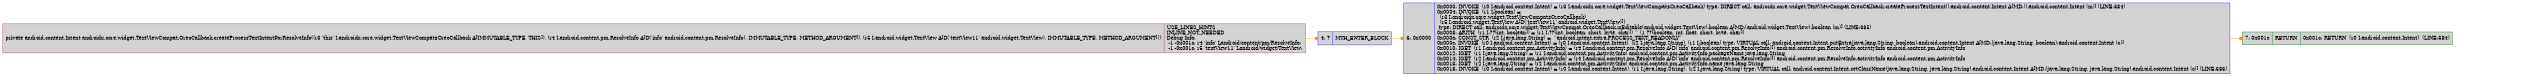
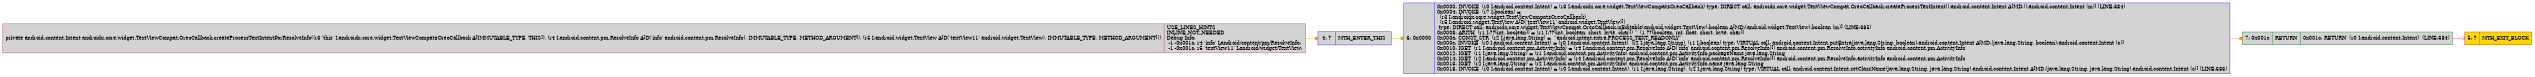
  digraph {
    rankdir=LR
    node [color=blue fillcolor=lightgrey shape=record style=filled]
    edge [arrowhead=box color=darkorange]
-   n1 [label="{4\:\ ?|MTH_ENTER_BLOCK\l}"]
-   n2 [label="{6\:\ 0x0000|0x0000: INVOKE  (r0 I:android.content.Intent) = (r3 I:androidx.core.widget.TextViewCompat$OreoCallback) type: DIRECT call: androidx.core.widget.TextViewCompat.OreoCallback.createProcessTextIntent():android.content.Intent A[MD:():android.content.Intent (m)] (LINE:684)\l0x0004: INVOKE  (r1 I:boolean) = \l  (r3 I:androidx.core.widget.TextViewCompat$OreoCallback)\l  (r5 I:android.widget.TextView A[D('textView11' android.widget.TextView)])\l type: DIRECT call: androidx.core.widget.TextViewCompat.OreoCallback.isEditable(android.widget.TextView):boolean A[MD:(android.widget.TextView):boolean (m)] (LINE:685)\l0x0008: ARITH  (r1 I:??[int, boolean]) = (r1 I:??[int, boolean, short, byte, char]) ^ (1 ??[boolean, int, float, short, byte, char]) \l0x000a: CONST_STR  (r2 I:java.lang.String) =  \"android.intent.extra.PROCESS_TEXT_READONLY\" \l0x000c: INVOKE  (r0 I:android.content.Intent) = (r0 I:android.content.Intent), (r2 I:java.lang.String), (r1 I:boolean) type: VIRTUAL call: android.content.Intent.putExtra(java.lang.String, boolean):android.content.Intent A[MD:(java.lang.String, boolean):android.content.Intent (c)]\l0x0010: IGET  (r1 I:android.content.pm.ActivityInfo) = (r4 I:android.content.pm.ResolveInfo A[D('info' android.content.pm.ResolveInfo)]) android.content.pm.ResolveInfo.activityInfo android.content.pm.ActivityInfo \l0x0012: IGET  (r1 I:java.lang.String) = (r1 I:android.content.pm.ActivityInfo) android.content.pm.ActivityInfo.packageName java.lang.String \l0x0014: IGET  (r2 I:android.content.pm.ActivityInfo) = (r4 I:android.content.pm.ResolveInfo A[D('info' android.content.pm.ResolveInfo)]) android.content.pm.ResolveInfo.activityInfo android.content.pm.ActivityInfo \l0x0016: IGET  (r2 I:java.lang.String) = (r2 I:android.content.pm.ActivityInfo) android.content.pm.ActivityInfo.name java.lang.String \l0x0018: INVOKE  (r0 I:android.content.Intent) = (r0 I:android.content.Intent), (r1 I:java.lang.String), (r2 I:java.lang.String) type: VIRTUAL call: android.content.Intent.setClassName(java.lang.String, java.lang.String):android.content.Intent A[MD:(java.lang.String, java.lang.String):android.content.Intent (c)] (LINE:686)\l}"]
+   n1 [label="{4\:\ ?|MTH_ENTER_THIS\l}"]
+   n2 [label="{6\:\ 0x0000|0x0000: INVOKE  (r0 I:android.content.Intent) = (r3 I:androidx.core.widget.TextViewCompat$OreoCallback) type: DIRECT call: androidx.core.widget.TextViewCompat.OreoCallback.createProcessTextIntent():android.content.Intent A[MD:():android.content.Intent (m)] (LINE:684)\l0x0004: INVOKE  (r7 I:boolean) = \l  (r3 I:androidx.core.widget.TextViewCompat$OreoCallback)\l  (r5 I:android.widget.TextView A[D('textView11' android.widget.TextView)])\l type: DIRECT call: androidx.core.widget.TextViewCompat.OreoCallback.isEditable(android.widget.TextView):boolean A[MD:(android.widget.TextView):boolean (m)] (LINE:685)\l0x0008: ARITH  (r1 I:??[int, boolean]) = (r1 I:??[int, boolean, short, byte, char]) ^ (1 ??[boolean, int, float, short, byte, char]) \l0x000a: CONST_STR  (r2 I:java.lang.String) =  \"android.intent.extra.PROCESS_TEXT_READONLY\" \l0x000c: INVOKE  (r0 I:android.content.Intent) = (r0 I:android.content.Intent), (r2 I:java.lang.String), (r1 I:boolean) type: VIRTUAL call: android.content.Intent.putExtra(java.lang.String, boolean):android.content.Intent A[MD:(java.lang.String, boolean):android.content.Intent (c)]\l0x0010: IGET  (r1 I:android.content.pm.ActivityInfo) = (r4 I:android.content.pm.ResolveInfo A[D('info' android.content.pm.ResolveInfo)]) android.content.pm.ResolveInfo.activityInfo android.content.pm.ActivityInfo \l0x0012: IGET  (r1 I:java.lang.String) = (r1 I:android.content.pm.ActivityInfo) android.content.pm.ActivityInfo.packageName java.lang.String \l0x0014: IGET  (r2 I:android.content.pm.ActivityInfo) = (r4 I:android.content.pm.ResolveInfo A[D('info' android.content.pm.ResolveInfo)]) android.content.pm.ResolveInfo.activityInfo android.content.pm.ActivityInfo \l0x0016: IGET  (r2 I:java.lang.String) = (r2 I:android.content.pm.ActivityInfo) android.content.pm.ActivityInfo.name java.lang.String \l0x0018: INVOKE  (r0 I:android.content.Intent) = (r0 I:android.content.Intent), (r1 I:java.lang.String), (r2 I:java.lang.String) type: VIRTUAL call: android.content.Intent.setClassName(java.lang.String, java.lang.String):android.content.Intent A[MD:(java.lang.String, java.lang.String):android.content.Intent (c)] (LINE:686)\l}"]
    n3 [color=darkgreen label="{7\:\ 0x001c|RETURN\l|0x001c: RETURN  (r0 I:android.content.Intent)  (LINE:684)\l}"]
+   n4 [color=brown fillcolor=gold label="{5\:\ ?|MTH_EXIT_BLOCK\l}"]
    n5 [color=brown label="{private android.content.Intent androidx.core.widget.TextViewCompat.OreoCallback.createProcessTextIntentForResolveInfo((r3 'this' I:androidx.core.widget.TextViewCompat$OreoCallback A[IMMUTABLE_TYPE, THIS]), (r4 I:android.content.pm.ResolveInfo A[D('info' android.content.pm.ResolveInfo), IMMUTABLE_TYPE, METHOD_ARGUMENT]), (r5 I:android.widget.TextView A[D('textView11' android.widget.TextView), IMMUTABLE_TYPE, METHOD_ARGUMENT]))  | USE_LINES_HINTS\lINLINE_NOT_NEEDED\lDebug Info:\l  \-1 \-0x001c: r4 'info' Landroid\/content\/pm\/ResolveInfo;\l  \-1 \-0x001c: r5 'textView11' Landroid\/widget\/TextView;\l}"]
    n1 -> n2
    n2 -> n3
+   n3 -> n4 [arrowhead=odot color=red]
    n5 -> n1
  }
